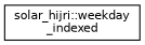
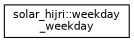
  digraph {
    rankdir=LR
-   n1 [color=black fillcolor=white fontname=Helvetica fontsize=10 height=0.2 label="solar_hijri::weekday\l_indexed" shape=record style=filled width=0.4]
+   n1 [color=black fillcolor=white fontname=Helvetica fontsize=10 height=0.2 label="solar_hijri::weekday\l_weekday" shape=record style=filled width=0.4]
  }
